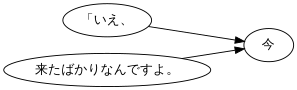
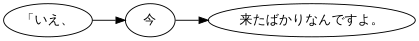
  digraph {
    rankdir=LR
    n1 [label="「いえ、"]
    n2 [label="今"]
    n3 [label="来たばかりなんですよ。"]
    n1 -> n2
-   n3 -> n2
+   n2 -> n3
  }
